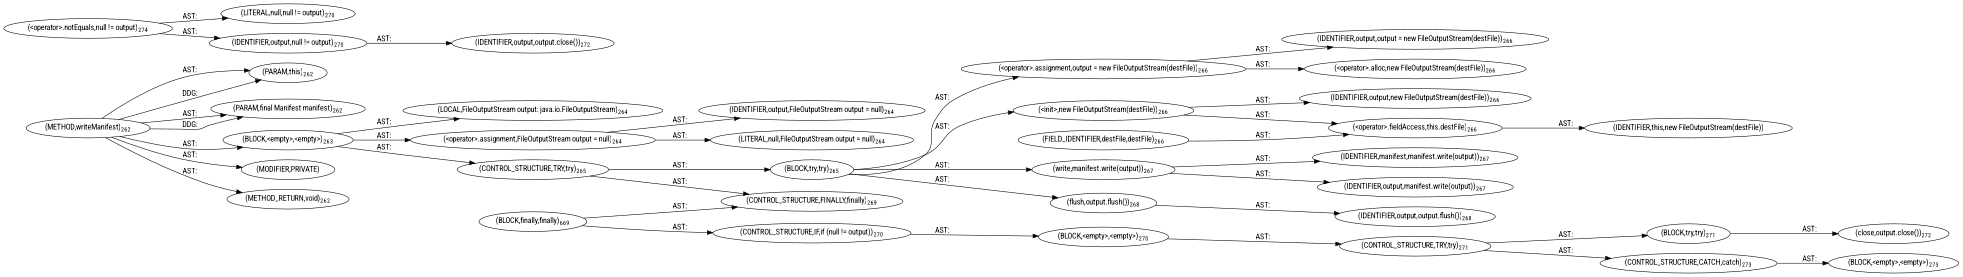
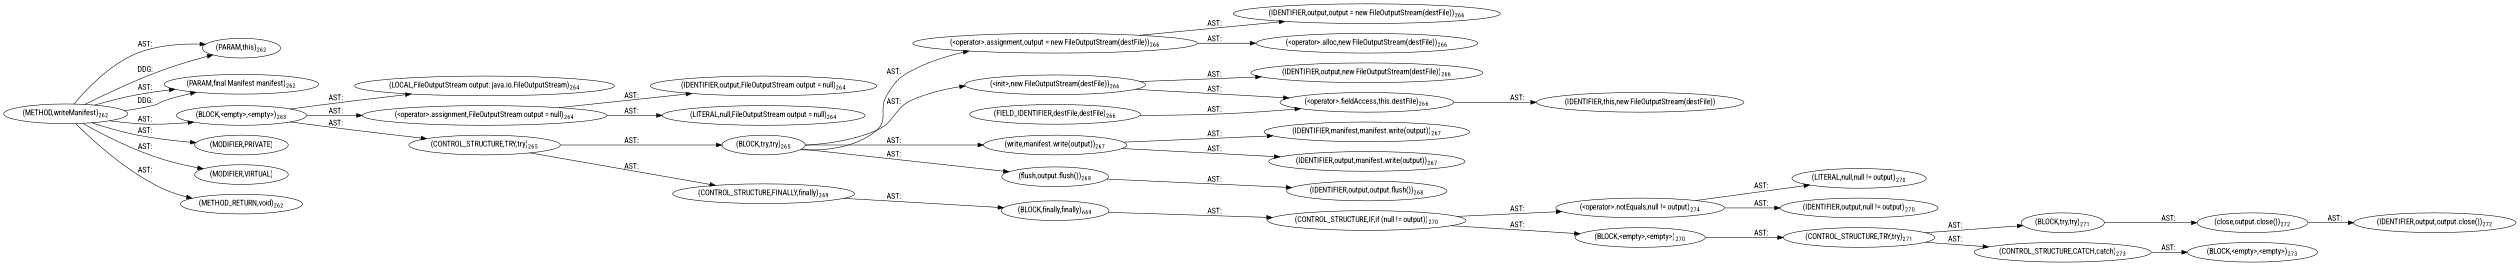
  digraph {
    fontname="Roboto Condensed"
    rankdir=LR
    node [fontname="Roboto Condensed"]
    edge [fontname="Roboto Condensed"]
    n1 [label=<(METHOD,writeManifest)<SUB>262</SUB>>]
    n2 [label=<(PARAM,this)<SUB>262</SUB>>]
    n3 [label=<(PARAM,final Manifest manifest)<SUB>262</SUB>>]
    n4 [label=<(BLOCK,&lt;empty&gt;,&lt;empty&gt;)<SUB>263</SUB>>]
    n5 [label=<(MODIFIER,PRIVATE)>]
+   n6 [label=<(MODIFIER,VIRTUAL)>]
    n7 [label=<(METHOD_RETURN,void)<SUB>262</SUB>>]
    n8 [label=<(LOCAL,FileOutputStream output: java.io.FileOutputStream)<SUB>264</SUB>>]
    n9 [label=<(&lt;operator&gt;.assignment,FileOutputStream output = null)<SUB>264</SUB>>]
    n10 [label=<(CONTROL_STRUCTURE,TRY,try)<SUB>265</SUB>>]
    n11 [label=<(IDENTIFIER,output,FileOutputStream output = null)<SUB>264</SUB>>]
    n12 [label=<(LITERAL,null,FileOutputStream output = null)<SUB>264</SUB>>]
    n13 [label=<(BLOCK,try,try)<SUB>265</SUB>>]
    n14 [label=<(CONTROL_STRUCTURE,FINALLY,finally)<SUB>269</SUB>>]
    n15 [label=<(&lt;operator&gt;.assignment,output = new FileOutputStream(destFile))<SUB>266</SUB>>]
    n16 [label=<(&lt;init&gt;,new FileOutputStream(destFile))<SUB>266</SUB>>]
    n17 [label=<(write,manifest.write(output))<SUB>267</SUB>>]
    n18 [label=<(flush,output.flush())<SUB>268</SUB>>]
    n19 [label=<(BLOCK,finally,finally)<SUB>669</SUB>>]
    n20 [label=<(IDENTIFIER,output,output = new FileOutputStream(destFile))<SUB>266</SUB>>]
    n21 [label=<(&lt;operator&gt;.alloc,new FileOutputStream(destFile))<SUB>266</SUB>>]
    n22 [label=<(IDENTIFIER,output,new FileOutputStream(destFile))<SUB>266</SUB>>]
    n23 [label=<(&lt;operator&gt;.fieldAccess,this.destFile)<SUB>266</SUB>>]
    n24 [label=<(IDENTIFIER,manifest,manifest.write(output))<SUB>267</SUB>>]
    n25 [label=<(IDENTIFIER,output,manifest.write(output))<SUB>267</SUB>>]
    n26 [label=<(IDENTIFIER,output,output.flush())<SUB>268</SUB>>]
    n27 [label=<(IDENTIFIER,this,new FileOutputStream(destFile))>]
    n28 [label=<(FIELD_IDENTIFIER,destFile,destFile)<SUB>266</SUB>>]
    n29 [label=<(CONTROL_STRUCTURE,IF,if (null != output))<SUB>270</SUB>>]
    n30 [label=<(&lt;operator&gt;.notEquals,null != output)<SUB>274</SUB>>]
    n31 [label=<(BLOCK,&lt;empty&gt;,&lt;empty&gt;)<SUB>270</SUB>>]
    n32 [label=<(LITERAL,null,null != output)<SUB>270</SUB>>]
    n33 [label=<(IDENTIFIER,output,null != output)<SUB>270</SUB>>]
    n34 [label=<(CONTROL_STRUCTURE,TRY,try)<SUB>271</SUB>>]
    n35 [label=<(BLOCK,try,try)<SUB>271</SUB>>]
    n36 [label=<(CONTROL_STRUCTURE,CATCH,catch)<SUB>273</SUB>>]
    n37 [label=<(close,output.close())<SUB>272</SUB>>]
    n38 [label=<(BLOCK,&lt;empty&gt;,&lt;empty&gt;)<SUB>273</SUB>>]
    n39 [label=<(IDENTIFIER,output,output.close())<SUB>272</SUB>>]
    n1 -> n2 [label="AST: "]
    n1 -> n2 [label="DDG: "]
    n1 -> n3 [label="AST: "]
    n1 -> n3 [label="DDG: "]
    n1 -> n4 [label="AST: "]
    n1 -> n5 [label="AST: "]
+   n1 -> n6 [label="AST: "]
    n1 -> n7 [label="AST: "]
    n4 -> n8 [label="AST: "]
    n4 -> n9 [label="AST: "]
    n4 -> n10 [label="AST: "]
    n9 -> n11 [label="AST: "]
    n9 -> n12 [label="AST: "]
    n10 -> n13 [label="AST: "]
    n10 -> n14 [label="AST: "]
    n13 -> n15 [label="AST: "]
    n13 -> n16 [label="AST: "]
    n13 -> n17 [label="AST: "]
    n13 -> n18 [label="AST: "]
-   n19 -> n14 [label="AST: "]
+   n14 -> n19 [label="AST: "]
    n15 -> n20 [label="AST: "]
    n15 -> n21 [label="AST: "]
    n16 -> n22 [label="AST: "]
    n16 -> n23 [label="AST: "]
    n17 -> n24 [label="AST: "]
    n17 -> n25 [label="AST: "]
    n18 -> n26 [label="AST: "]
    n19 -> n29 [label="AST: "]
    n23 -> n27 [label="AST: "]
    n28 -> n23 [label="AST: "]
+   n29 -> n30 [label="AST: "]
    n29 -> n31 [label="AST: "]
    n30 -> n32 [label="AST: "]
    n30 -> n33 [label="AST: "]
    n31 -> n34 [label="AST: "]
    n34 -> n35 [label="AST: "]
    n34 -> n36 [label="AST: "]
    n35 -> n37 [label="AST: "]
    n36 -> n38 [label="AST: "]
-   n33 -> n39 [label="AST: "]
+   n37 -> n39 [label="AST: "]
  }
